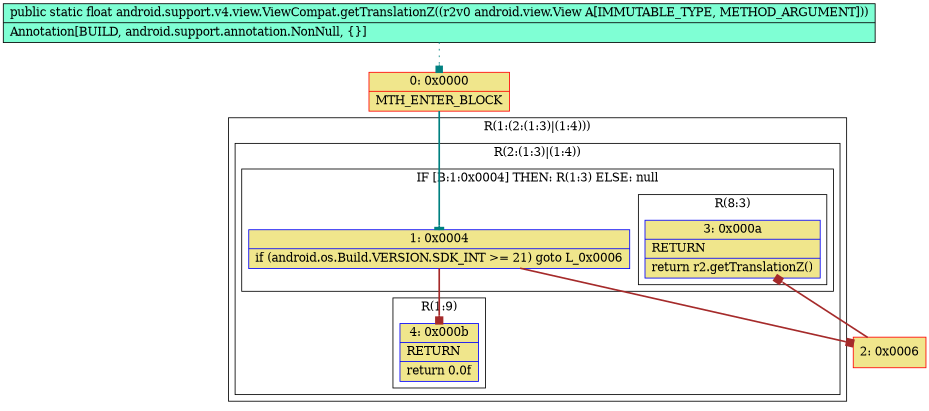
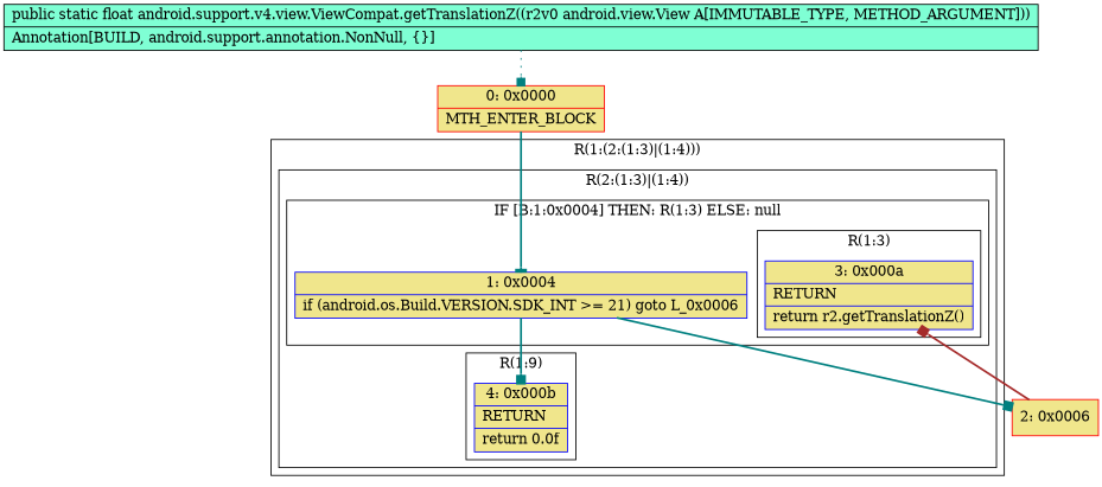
  digraph {
    node [color=blue fillcolor=khaki shape=record style=filled]
    edge [arrowhead=box color=teal style=bold]
    n1 [label="{3\:\ 0x000a|RETURN\l|return r2.getTranslationZ()\l}"]
    n2 [label="{1\:\ 0x0004|if (android.os.Build.VERSION.SDK_INT \>= 21) goto L_0x0006\l}"]
    n3 [label="{4\:\ 0x000b|RETURN\l|return 0.0f\l}"]
    n4 [color=red label="{2\:\ 0x0006}"]
    n5 [color=red label="{0\:\ 0x0000|MTH_ENTER_BLOCK\l}"]
    n6 [fillcolor=aquamarine label="{public static float android.support.v4.view.ViewCompat.getTranslationZ((r2v0 android.view.View A[IMMUTABLE_TYPE, METHOD_ARGUMENT]))  | Annotation[BUILD, android.support.annotation.NonNull, \{\}]\l}" color=""]
    subgraph cluster_1 {
      label="R(1:(2:(1:3)|(1:4)))"
      subgraph cluster_2 {
        label="R(2:(1:3)|(1:4))"
        subgraph cluster_3 {
          label="IF [B:1:0x0004] THEN: R(1:3) ELSE: null"
          n2
          subgraph cluster_4 {
-           label="R(8:3)"
+           label="R(1:3)"
            n1
          }
        }
        subgraph cluster_5 {
          label="R(1:9)"
          n3
        }
      }
    }
-   n2 -> n3 [color=brown]
-   n2 -> n4 [color=brown]
+   n2 -> n3
+   n2 -> n4
    n4 -> n1 [color=brown]
    n5 -> n2 [arrowhead=tee]
    n6 -> n5 [style=dotted]
  }
